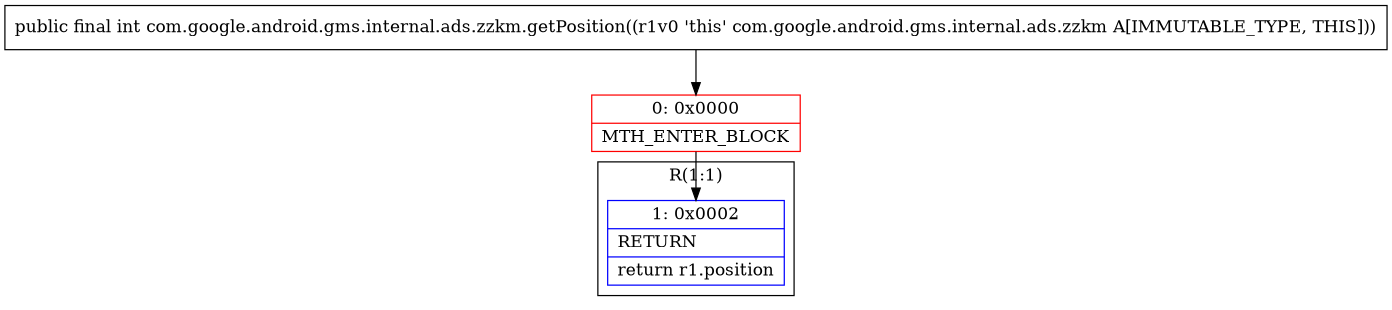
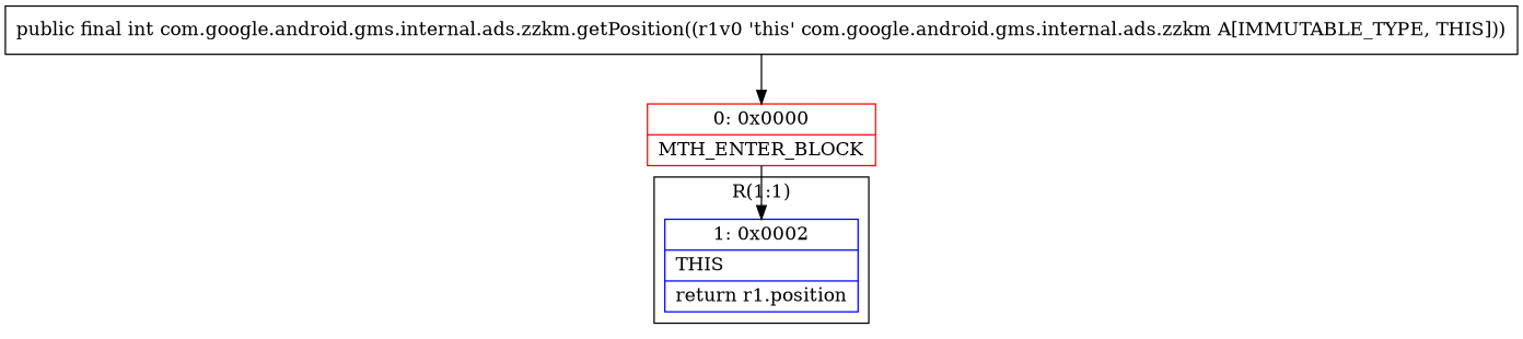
  digraph {
    node [shape=record]
-   n1 [color=blue label="{1\:\ 0x0002|RETURN\l|return r1.position\l}"]
+   n1 [color=blue label="{1\:\ 0x0002|THIS\l|return r1.position\l}"]
    n2 [color=red label="{0\:\ 0x0000|MTH_ENTER_BLOCK\l}"]
    n3 [label="{public final int com.google.android.gms.internal.ads.zzkm.getPosition((r1v0 'this' com.google.android.gms.internal.ads.zzkm A[IMMUTABLE_TYPE, THIS])) }"]
    subgraph cluster_1 {
      label="R(1:1)"
      n1
    }
    n2 -> n1
    n3 -> n2
  }
